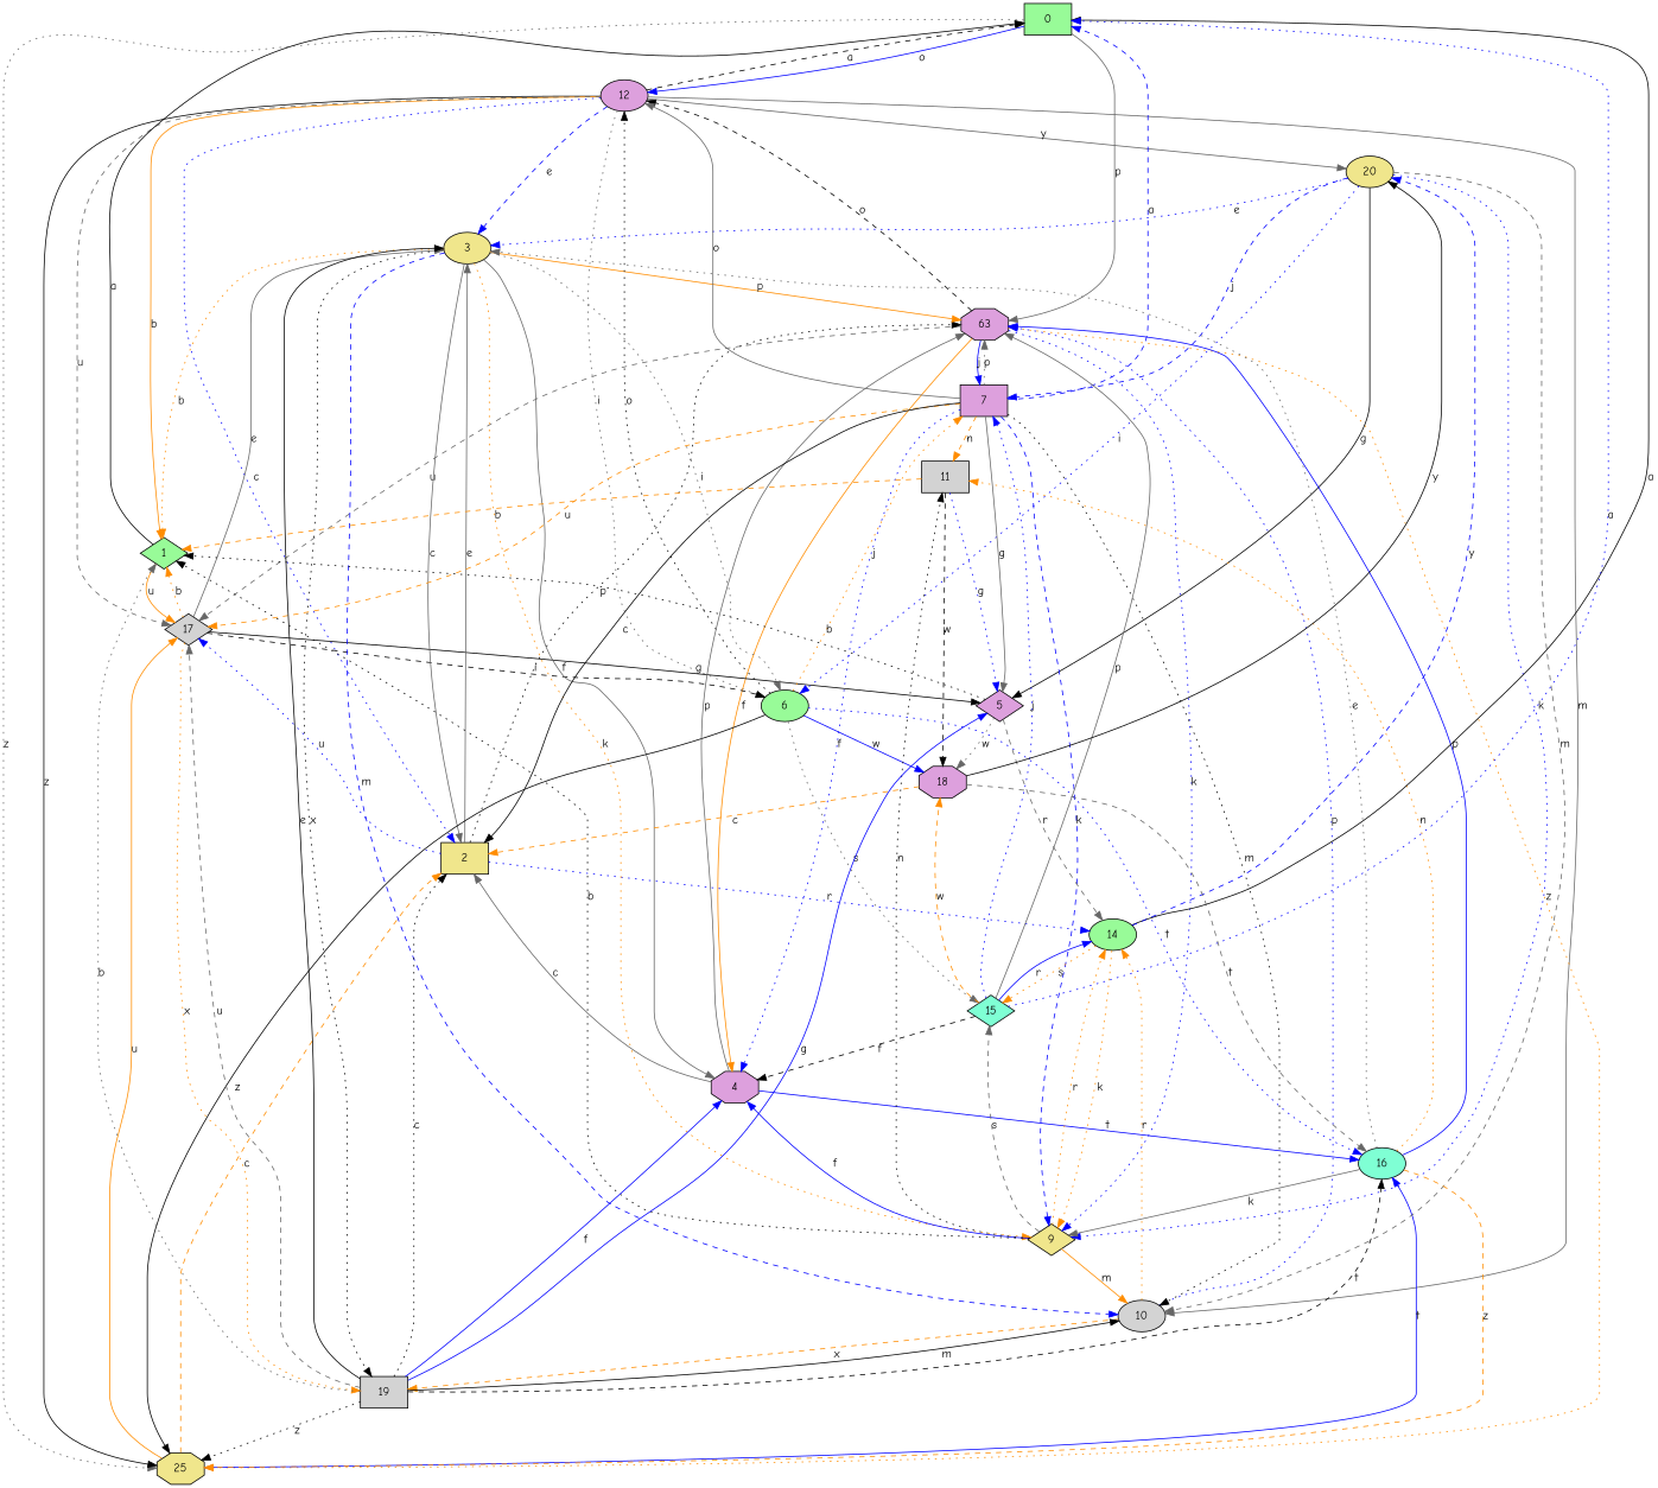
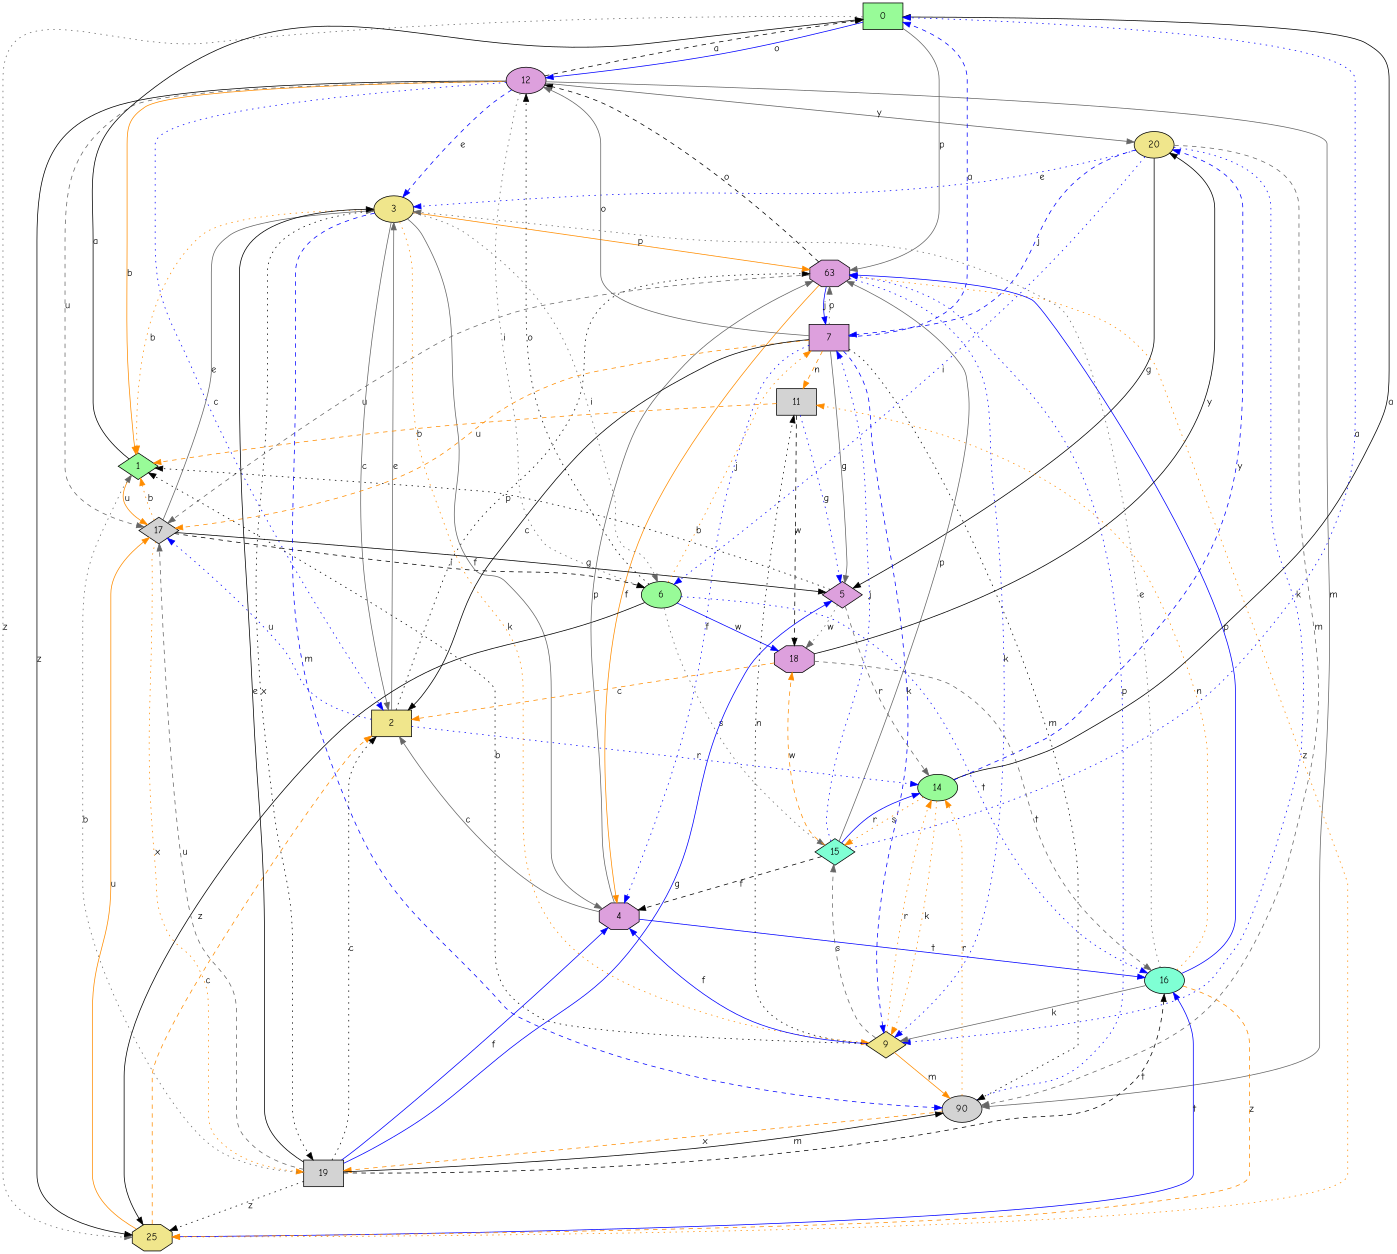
  strict digraph {
    fontname="Comic Neue"
    node [fillcolor=plum fontname="Comic Neue" shape=ellipse style=filled]
    edge [color=blue fontname="Comic Neue" style=dotted]
    0 [fillcolor=palegreen shape=box]
    12
    n3 [label=63 shape=octagon]
    25 [fillcolor=khaki shape=octagon]
    1 [fillcolor=palegreen shape=diamond]
    17 [fillcolor=lightgrey shape=diamond]
    2 [fillcolor=khaki shape=box]
    3 [fillcolor=khaki]
    6 [fillcolor=palegreen]
-   10 [fillcolor=lightgrey]
+   10 [fillcolor=lightgrey label=90]
    20 [fillcolor=khaki]
    4 [shape=octagon]
    9 [fillcolor=khaki shape=diamond]
    7 [shape=box]
    16 [fillcolor=aquamarine]
    19 [fillcolor=lightgrey shape=box]
    5 [shape=diamond]
    14 [fillcolor=palegreen]
    15 [fillcolor=aquamarine shape=diamond]
    18 [shape=octagon]
    11 [fillcolor=lightgrey shape=box]
    0 -> 12 [label=o style=solid]
    0 -> n3 [color=gray40 label=p style=solid]
    0 -> 25 [color=gray40 label=z]
    12 -> 0 [color=black label=a style=dashed]
    12 -> 25 [color=black label=z style=solid]
    12 -> 1 [color=darkorange label=b style=solid]
    12 -> 17 [color=gray40 label=u style=dashed]
    12 -> 2 [label=c]
    12 -> 3 [label=e style=dashed]
    12 -> 6 [color=gray40 label=i]
    12 -> 10 [color=gray40 label=m style=solid]
    12 -> 20 [color=gray40 label=y style=solid]
    n3 -> 12 [color=black label=o style=dashed]
    n3 -> 25 [color=darkorange label=z]
    n3 -> 17 [color=gray40 label=u style=dashed]
    n3 -> 4 [color=darkorange label=f style=solid]
    n3 -> 9 [label=k]
    n3 -> 7 [label=j style=solid]
    25 -> 17 [color=darkorange label=u style=solid]
    25 -> 2 [color=darkorange label=c style=dashed]
    25 -> 16 [label=t style=solid]
    1 -> 0 [color=black label=a style=solid]
    1 -> 17 [color=darkorange label=u style=solid]
    17 -> 1 [color=darkorange label=b]
    17 -> 3 [color=gray40 label=e style=solid]
    17 -> 6 [color=black label=i style=dashed]
    17 -> 19 [color=darkorange label=x]
    17 -> 5 [color=black label=g style=solid]
    2 -> n3 [color=black label=p]
    2 -> 17 [label=u]
    2 -> 3 [color=gray40 label=e style=solid]
    2 -> 14 [label=r]
    3 -> n3 [color=darkorange label=p style=solid]
    3 -> 1 [color=darkorange label=b]
    3 -> 2 [color=gray40 label=c style=solid]
    3 -> 6 [color=gray40 label=i]
    3 -> 10 [label=m style=dashed]
    3 -> 4 [color=gray40 label=f style=solid]
    3 -> 9 [color=darkorange label=k]
    3 -> 19 [color=black label=x]
    6 -> 12 [color=black label=o]
    6 -> 25 [color=black label=z style=solid]
    6 -> 7 [color=darkorange label=j]
    6 -> 16 [label=t]
    6 -> 15 [color=gray40 label=s]
    6 -> 18 [label=w style=solid]
    10 -> n3 [label=p]
    10 -> 19 [color=darkorange label=x style=dashed]
    10 -> 14 [color=darkorange label=r]
    20 -> 3 [label=e]
    20 -> 6 [label=i]
    20 -> 10 [color=gray40 label=m style=dashed]
    20 -> 9 [label=k]
    20 -> 7 [label=j style=dashed]
    20 -> 5 [color=black label=g style=solid]
    4 -> n3 [color=gray40 label=p style=solid]
    4 -> 2 [color=gray40 label=c style=solid]
    4 -> 16 [label=t style=solid]
    9 -> 1 [color=black label=b]
    9 -> 10 [color=darkorange label=m style=solid]
    9 -> 4 [label=f style=solid]
    9 -> 14 [color=darkorange label=r]
    9 -> 15 [color=gray40 label=s style=dashed]
    9 -> 11 [color=black label=n]
    7 -> 0 [label=a style=dashed]
    7 -> 12 [color=gray40 label=o style=solid]
    7 -> n3 [color=gray40 label=p]
    7 -> 17 [color=darkorange label=u style=dashed]
    7 -> 2 [color=black label=c style=solid]
    7 -> 10 [color=black label=m]
    7 -> 4 [label=f]
    7 -> 9 [label=k style=dashed]
    7 -> 5 [color=gray40 label=g style=solid]
    7 -> 11 [color=darkorange label=n style=dashed]
    16 -> n3 [label=p style=solid]
    16 -> 25 [color=darkorange label=z style=dashed]
    16 -> 3 [color=gray40 label=e]
    16 -> 9 [color=gray40 label=k style=solid]
    16 -> 11 [color=darkorange label=n]
    19 -> 25 [color=black label=z]
    19 -> 1 [color=gray40 label=b]
    19 -> 17 [color=gray40 label=u style=dashed]
    19 -> 2 [color=black label=c]
    19 -> 3 [color=black label=e style=solid]
    19 -> 10 [color=black label=m style=solid]
    19 -> 4 [label=f style=solid]
    19 -> 16 [color=black label=t style=dashed]
    19 -> 5 [label=g style=solid]
    5 -> 1 [color=black label=b]
    5 -> 14 [color=gray40 label=r style=dashed]
    5 -> 18 [color=gray40 label=w]
    14 -> 0 [color=black label=a style=solid]
    14 -> 20 [label=y style=dashed]
    14 -> 9 [color=darkorange label=k]
    14 -> 15 [color=darkorange label=s]
    15 -> 0 [label=a]
    15 -> n3 [color=gray40 label=p style=solid]
    15 -> 4 [color=black label=f style=dashed]
    15 -> 7 [label=j]
    15 -> 14 [label=r style=solid]
    15 -> 18 [color=darkorange label=w style=dashed]
    18 -> 2 [color=darkorange label=c style=dashed]
    18 -> 20 [color=black label=y style=solid]
    18 -> 16 [color=gray40 label=t style=dashed]
    11 -> 1 [color=darkorange label=b style=dashed]
    11 -> 5 [label=g]
    11 -> 18 [color=black label=w style=dashed]
  }
